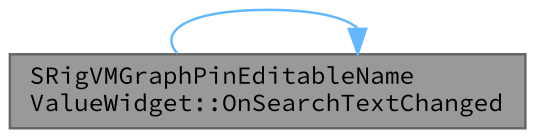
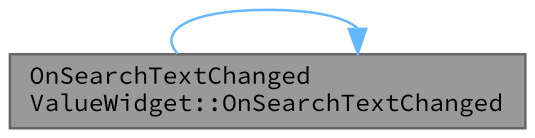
  digraph {
    rankdir=LR
    fontname="Source Code Pro"
-   n1 [color=gray40 fillcolor=grey60 fontcolor=black fontname="Source Code Pro" fontsize=10 height=0.2 label="SRigVMGraphPinEditableName\lValueWidget::OnSearchTextChanged" shape=box style=filled width=0.4]
+   n1 [color=gray40 fillcolor=grey60 fontcolor=black fontname="Source Code Pro" fontsize=10 height=0.2 label="OnSearchTextChanged\lValueWidget::OnSearchTextChanged" shape=box style=filled width=0.4]
    n1 -> n1 [color=steelblue1 fontname="Source Code Pro" fontsize=10 labelfontname=Helvetica labelfontsize=10 style=solid]
  }
